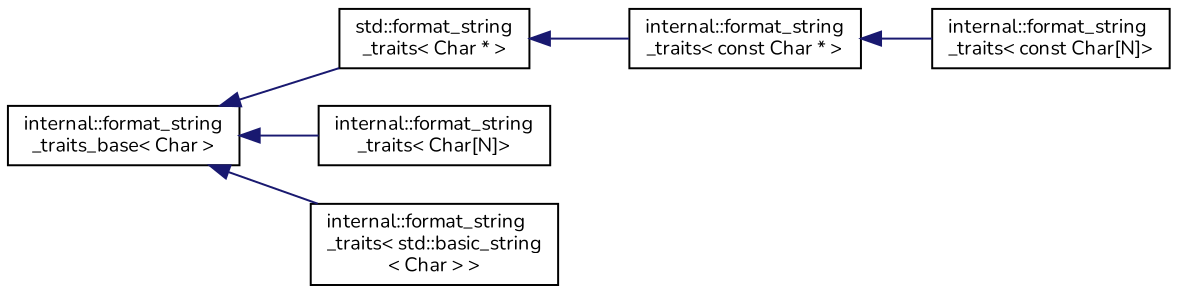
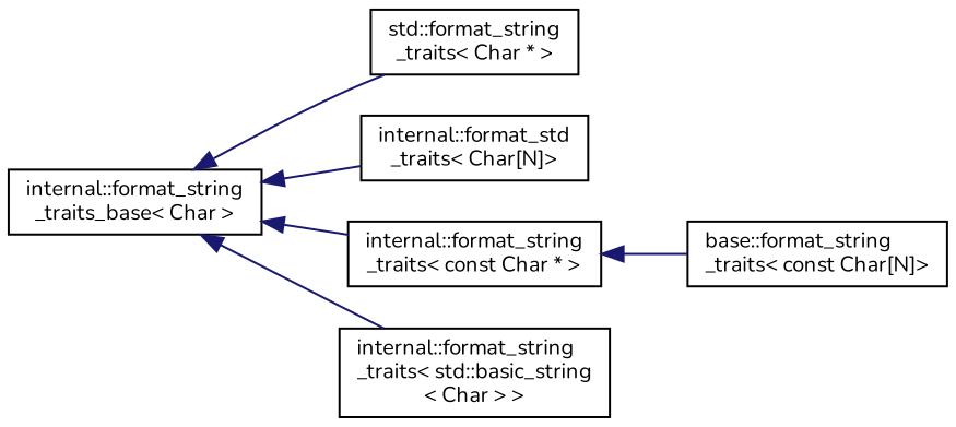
  digraph {
    fontname=Nunito
    rankdir=LR
    node [color=black fillcolor=white fontname=Nunito fontsize=10 shape=record style=filled]
    edge [color=midnightblue dir=back fontname=Nunito fontsize=10 labelfontname=Helvetica labelfontsize=10 style=solid]
    n1 [height=0.2 label="internal::format_string\l_traits_base\< Char \>" width=0.4]
    n2 [height=0.2 label="std::format_string\l_traits\< Char * \>" width=0.4]
-   n3 [height=0.2 label="internal::format_string\l_traits\< Char[N]\>" width=0.4]
+   n3 [height=0.2 label="internal::format_std\l_traits\< Char[N]\>" width=0.4]
    n4 [height=0.2 label="internal::format_string\l_traits\< const Char * \>" width=0.4]
    n5 [height=0.2 label="internal::format_string\l_traits\< std::basic_string\l\< Char \> \>" width=0.4]
-   n6 [height=0.2 label="internal::format_string\l_traits\< const Char[N]\>" width=0.4]
+   n6 [height=0.2 label="base::format_string\l_traits\< const Char[N]\>" width=0.4]
    n1 -> n2
    n1 -> n3
-   n2 -> n4
+   n1 -> n4
    n1 -> n5
    n4 -> n6
  }
